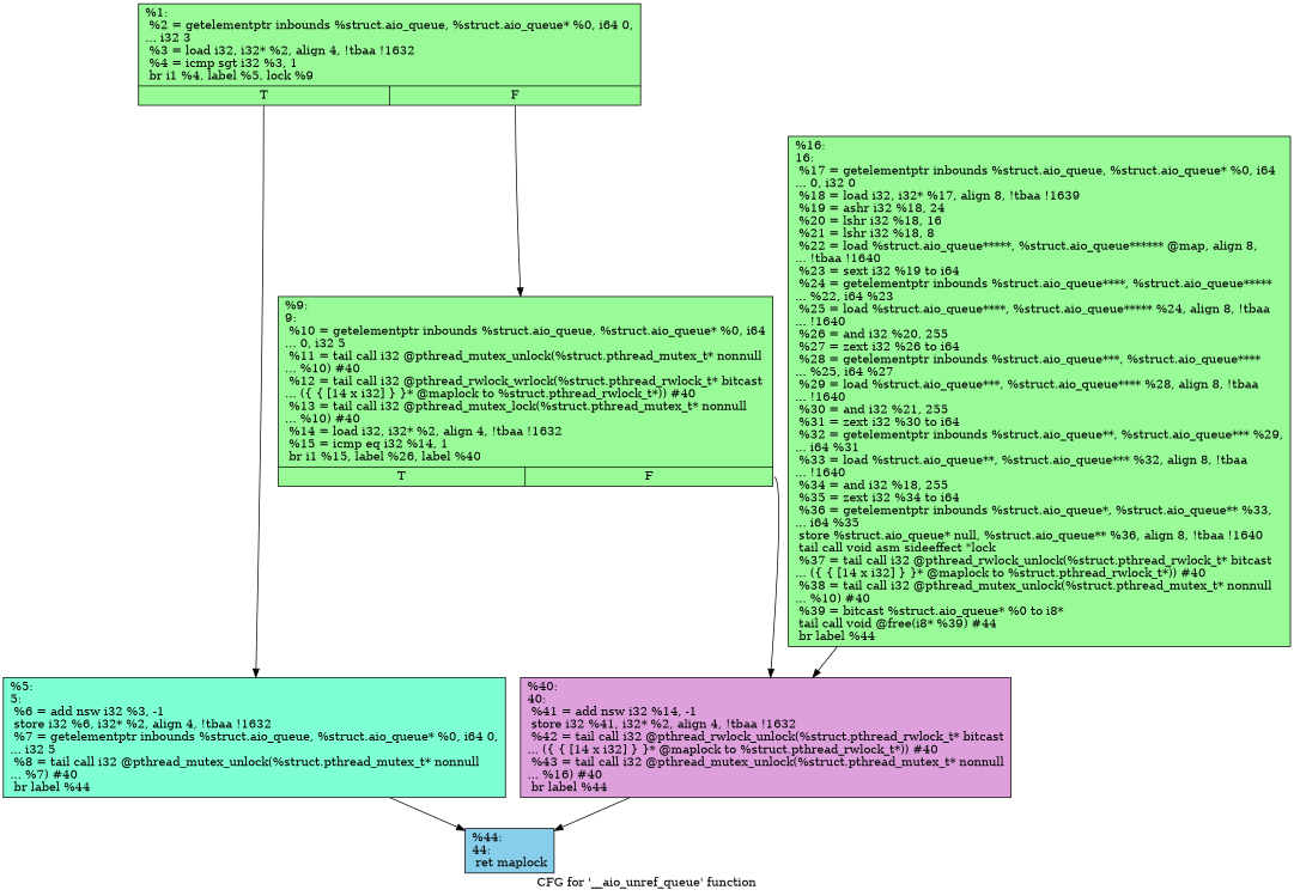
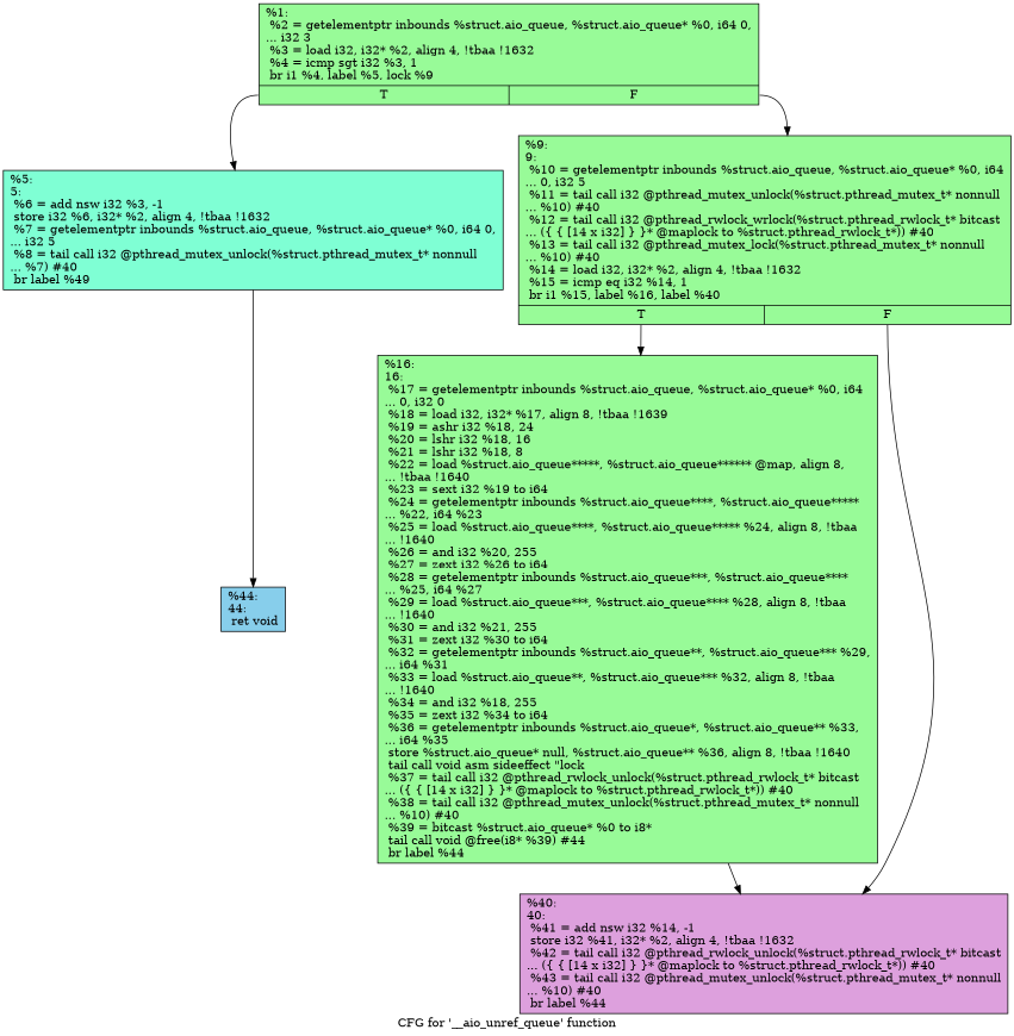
  digraph {
    label="CFG for '__aio_unref_queue' function"
    node [fillcolor=palegreen shape=record style=filled]
    n1 [label="{%1:\l  %2 = getelementptr inbounds %struct.aio_queue, %struct.aio_queue* %0, i64 0,\l... i32 3\l  %3 = load i32, i32* %2, align 4, !tbaa !1632\l  %4 = icmp sgt i32 %3, 1\l  br i1 %4, label %5, lock %9\l|{<s0>T|<s1>F}}"]
-   n2 [fillcolor=aquamarine label="{%5:\l5:                                                \l  %6 = add nsw i32 %3, -1\l  store i32 %6, i32* %2, align 4, !tbaa !1632\l  %7 = getelementptr inbounds %struct.aio_queue, %struct.aio_queue* %0, i64 0,\l... i32 5\l  %8 = tail call i32 @pthread_mutex_unlock(%struct.pthread_mutex_t* nonnull\l... %7) #40\l  br label %44\l}"]
-   n3 [label="{%9:\l9:                                                \l  %10 = getelementptr inbounds %struct.aio_queue, %struct.aio_queue* %0, i64\l... 0, i32 5\l  %11 = tail call i32 @pthread_mutex_unlock(%struct.pthread_mutex_t* nonnull\l... %10) #40\l  %12 = tail call i32 @pthread_rwlock_wrlock(%struct.pthread_rwlock_t* bitcast\l... (\{ \{ [14 x i32] \} \}* @maplock to %struct.pthread_rwlock_t*)) #40\l  %13 = tail call i32 @pthread_mutex_lock(%struct.pthread_mutex_t* nonnull\l... %10) #40\l  %14 = load i32, i32* %2, align 4, !tbaa !1632\l  %15 = icmp eq i32 %14, 1\l  br i1 %15, label %26, label %40\l|{<s0>T|<s1>F}}"]
-   n4 [fillcolor=skyblue label="{%44:\l44:                                               \l  ret maplock\l}"]
+   n2 [fillcolor=aquamarine label="{%5:\l5:                                                \l  %6 = add nsw i32 %3, -1\l  store i32 %6, i32* %2, align 4, !tbaa !1632\l  %7 = getelementptr inbounds %struct.aio_queue, %struct.aio_queue* %0, i64 0,\l... i32 5\l  %8 = tail call i32 @pthread_mutex_unlock(%struct.pthread_mutex_t* nonnull\l... %7) #40\l  br label %49\l}"]
+   n3 [label="{%9:\l9:                                                \l  %10 = getelementptr inbounds %struct.aio_queue, %struct.aio_queue* %0, i64\l... 0, i32 5\l  %11 = tail call i32 @pthread_mutex_unlock(%struct.pthread_mutex_t* nonnull\l... %10) #40\l  %12 = tail call i32 @pthread_rwlock_wrlock(%struct.pthread_rwlock_t* bitcast\l... (\{ \{ [14 x i32] \} \}* @maplock to %struct.pthread_rwlock_t*)) #40\l  %13 = tail call i32 @pthread_mutex_lock(%struct.pthread_mutex_t* nonnull\l... %10) #40\l  %14 = load i32, i32* %2, align 4, !tbaa !1632\l  %15 = icmp eq i32 %14, 1\l  br i1 %15, label %16, label %40\l|{<s0>T|<s1>F}}"]
+   n4 [fillcolor=skyblue label="{%44:\l44:                                               \l  ret void\l}"]
    n5 [label="{%16:\l16:                                               \l  %17 = getelementptr inbounds %struct.aio_queue, %struct.aio_queue* %0, i64\l... 0, i32 0\l  %18 = load i32, i32* %17, align 8, !tbaa !1639\l  %19 = ashr i32 %18, 24\l  %20 = lshr i32 %18, 16\l  %21 = lshr i32 %18, 8\l  %22 = load %struct.aio_queue*****, %struct.aio_queue****** @map, align 8,\l... !tbaa !1640\l  %23 = sext i32 %19 to i64\l  %24 = getelementptr inbounds %struct.aio_queue****, %struct.aio_queue*****\l... %22, i64 %23\l  %25 = load %struct.aio_queue****, %struct.aio_queue***** %24, align 8, !tbaa\l... !1640\l  %26 = and i32 %20, 255\l  %27 = zext i32 %26 to i64\l  %28 = getelementptr inbounds %struct.aio_queue***, %struct.aio_queue****\l... %25, i64 %27\l  %29 = load %struct.aio_queue***, %struct.aio_queue**** %28, align 8, !tbaa\l... !1640\l  %30 = and i32 %21, 255\l  %31 = zext i32 %30 to i64\l  %32 = getelementptr inbounds %struct.aio_queue**, %struct.aio_queue*** %29,\l... i64 %31\l  %33 = load %struct.aio_queue**, %struct.aio_queue*** %32, align 8, !tbaa\l... !1640\l  %34 = and i32 %18, 255\l  %35 = zext i32 %34 to i64\l  %36 = getelementptr inbounds %struct.aio_queue*, %struct.aio_queue** %33,\l... i64 %35\l  store %struct.aio_queue* null, %struct.aio_queue** %36, align 8, !tbaa !1640\l  tail call void asm sideeffect \"lock \l  %37 = tail call i32 @pthread_rwlock_unlock(%struct.pthread_rwlock_t* bitcast\l... (\{ \{ [14 x i32] \} \}* @maplock to %struct.pthread_rwlock_t*)) #40\l  %38 = tail call i32 @pthread_mutex_unlock(%struct.pthread_mutex_t* nonnull\l... %10) #40\l  %39 = bitcast %struct.aio_queue* %0 to i8*\l  tail call void @free(i8* %39) #44\l  br label %44\l}"]
-   n6 [fillcolor=plum label="{%40:\l40:                                               \l  %41 = add nsw i32 %14, -1\l  store i32 %41, i32* %2, align 4, !tbaa !1632\l  %42 = tail call i32 @pthread_rwlock_unlock(%struct.pthread_rwlock_t* bitcast\l... (\{ \{ [14 x i32] \} \}* @maplock to %struct.pthread_rwlock_t*)) #40\l  %43 = tail call i32 @pthread_mutex_unlock(%struct.pthread_mutex_t* nonnull\l... %16) #40\l  br label %44\l}"]
+   n6 [fillcolor=plum label="{%40:\l40:                                               \l  %41 = add nsw i32 %14, -1\l  store i32 %41, i32* %2, align 4, !tbaa !1632\l  %42 = tail call i32 @pthread_rwlock_unlock(%struct.pthread_rwlock_t* bitcast\l... (\{ \{ [14 x i32] \} \}* @maplock to %struct.pthread_rwlock_t*)) #40\l  %43 = tail call i32 @pthread_mutex_unlock(%struct.pthread_mutex_t* nonnull\l... %10) #40\l  br label %44\l}"]
    n1 -> n2 [tailport=s0]
    n1 -> n3 [tailport=s1]
    n2 -> n4
+   n3 -> n5 [tailport=s0]
    n3 -> n6 [tailport=s1]
    n5 -> n6
-   n6 -> n4
  }
